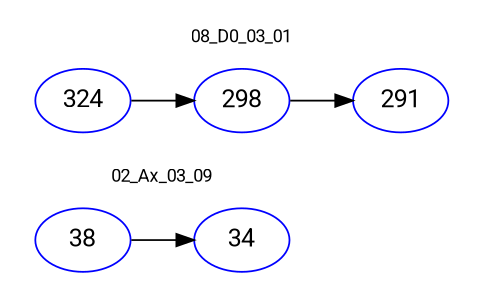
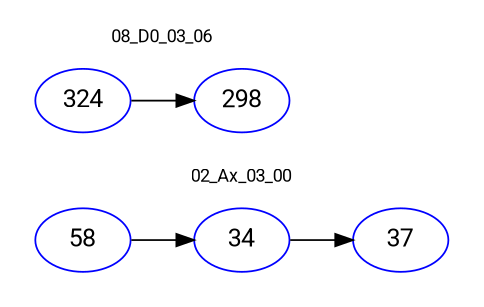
  digraph {
    fontname=Roboto
    rankdir=LR
    node [color=blue fontname=Roboto]
    edge [color=black fontname=Roboto]
    n1 [label=34]
-   n3 [label=38]
+   n2 [label=37]
+   n3 [label=58]
    n4 [label=298]
-   n5 [label=291]
    n6 [label=324]
    subgraph cluster_1 {
      color=white
      fontsize=10
-     label="02_Ax_03_09"
+     label="02_Ax_03_00"
      n1
+     n2
      n3
    }
    subgraph cluster_2 {
      color=white
      fontsize=10
-     label="08_D0_03_01"
+     label="08_D0_03_06"
      n4
-     n5
      n6
    }
+   n1 -> n2
    n3 -> n1
-   n4 -> n5
    n6 -> n4
  }
